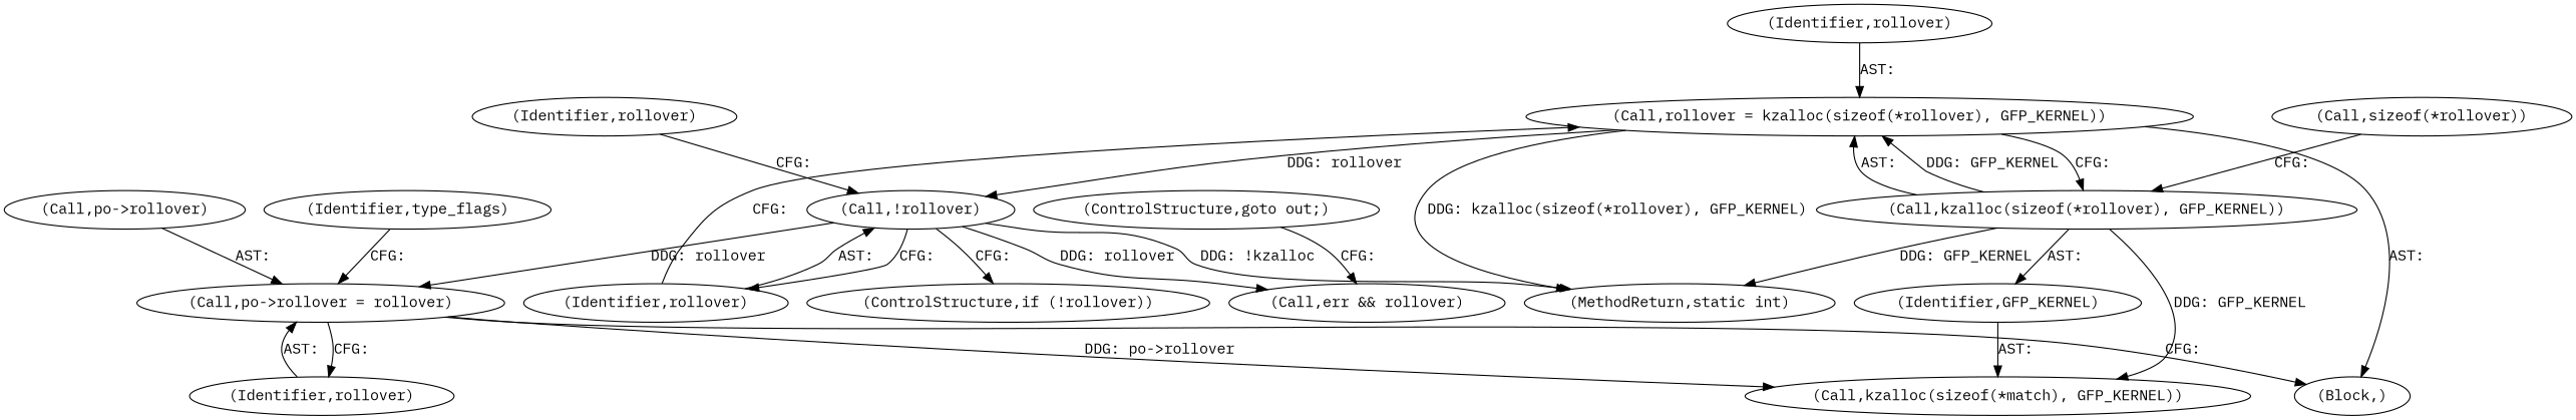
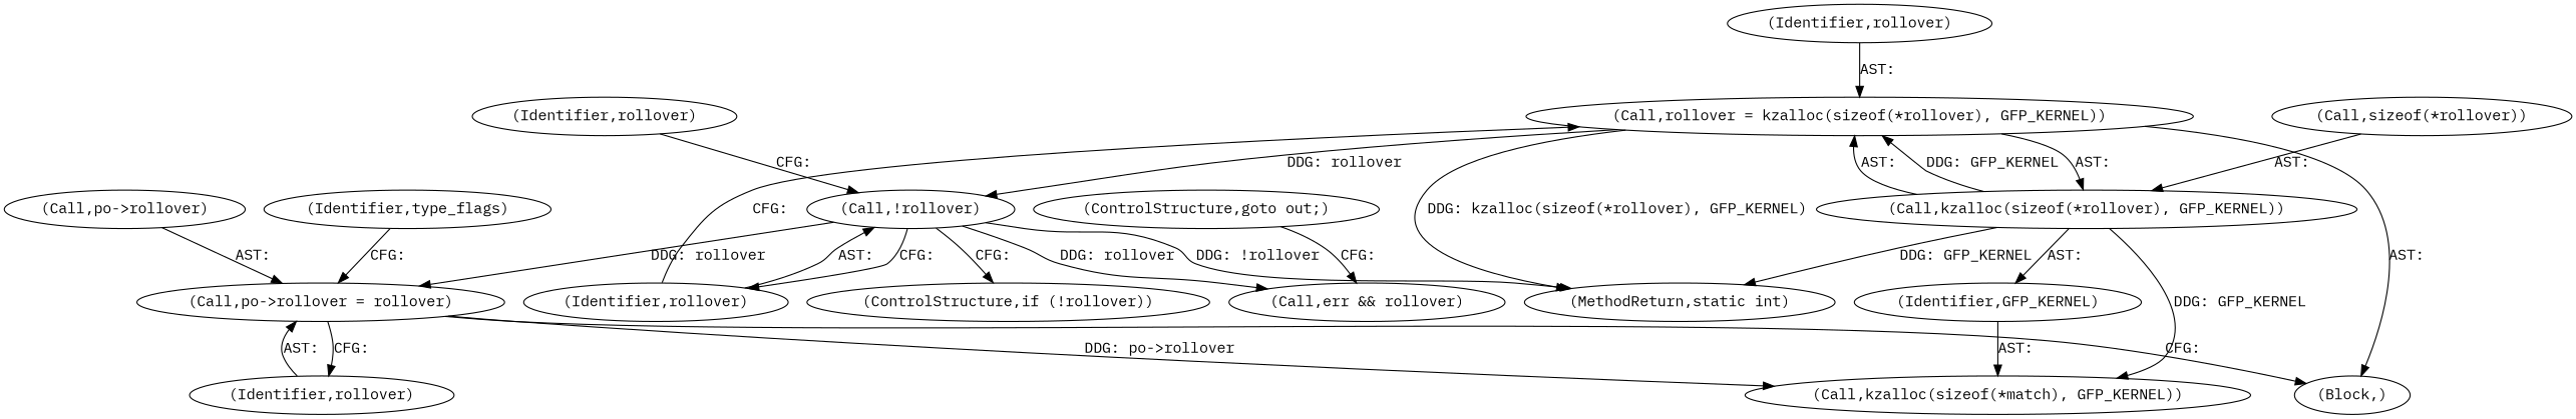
  digraph {
    fontname="IBM Plex Mono"
    node [fontname="IBM Plex Mono"]
    edge [fontname="IBM Plex Mono"]
    n1 [label="(Call,po->rollover = rollover)"]
    n2 [label="(Identifier,rollover)"]
    n3 [label="(Block,)"]
    n4 [label="(Call,kzalloc(sizeof(*match), GFP_KERNEL))"]
    n5 [label="(MethodReturn,static int)"]
    n6 [label="(Call,!rollover)"]
    n7 [label="(ControlStructure,if (!rollover))"]
    n8 [label="(Call,err && rollover)"]
    n9 [label="(Identifier,rollover)"]
    n10 [label="(Call,rollover = kzalloc(sizeof(*rollover), GFP_KERNEL))"]
    n11 [label="(Call,kzalloc(sizeof(*rollover), GFP_KERNEL))"]
    n12 [label="(Identifier,GFP_KERNEL)"]
    n13 [label="(Identifier,type_flags)"]
    n14 [label="(Identifier,rollover)"]
    n15 [label="(Identifier,rollover)"]
    n16 [label="(Call,sizeof(*rollover))"]
    n17 [label="(Call,po->rollover)"]
    n18 [label="(ControlStructure,goto out;)"]
    n1 -> n2 [label="CFG: "]
    n1 -> n3 [label="CFG: "]
    n1 -> n4 [label="DDG: po->rollover"]
    n2 -> n1 [label="AST: "]
    n6 -> n1 [label="DDG: rollover"]
-   n6 -> n5 [label="DDG: !kzalloc"]
+   n6 -> n5 [label="DDG: !rollover"]
    n6 -> n7 [label="CFG: "]
    n6 -> n8 [label="DDG: rollover"]
    n6 -> n9 [label="CFG: "]
    n9 -> n6 [label="AST: "]
    n9 -> n10 [label="CFG: "]
    n10 -> n3 [label="AST: "]
    n10 -> n5 [label="DDG: kzalloc(sizeof(*rollover), GFP_KERNEL)"]
    n10 -> n6 [label="DDG: rollover"]
-   n10 -> n11 [label="CFG: "]
+   n10 -> n11 [label="AST: "]
    n11 -> n4 [label="DDG: GFP_KERNEL"]
    n11 -> n5 [label="DDG: GFP_KERNEL"]
    n11 -> n10 [label="AST: "]
    n11 -> n10 [label="DDG: GFP_KERNEL"]
    n11 -> n12 [label="AST: "]
    n12 -> n4 [label="AST: "]
    n13 -> n1 [label="CFG: "]
    n14 -> n10 [label="AST: "]
    n15 -> n6 [label="CFG: "]
-   n16 -> n11 [label="CFG: "]
+   n16 -> n11 [label="AST: "]
    n17 -> n1 [label="AST: "]
    n18 -> n8 [label="CFG: "]
  }
